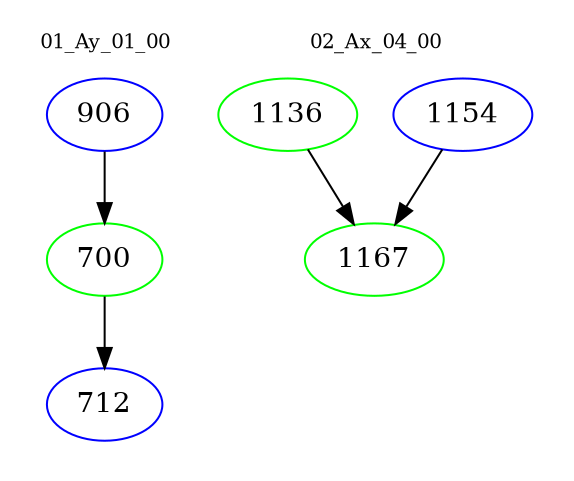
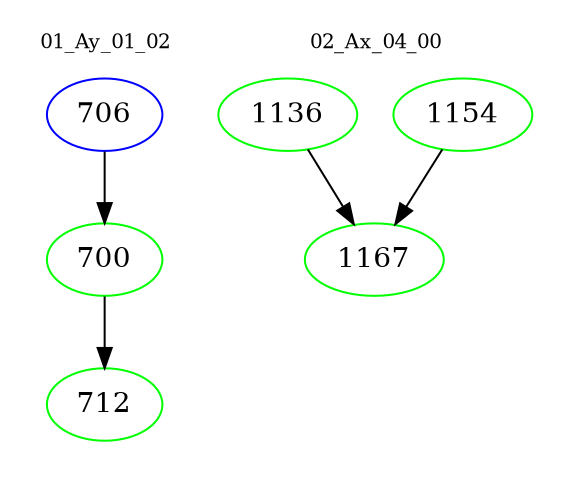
  digraph {
    node [color=green]
    edge [color=black]
-   n1 [color=blue label=906]
+   n1 [color=blue label=706]
    n2 [label=700]
-   n3 [color=blue label=712]
-   n4 [color=blue label=1154]
+   n3 [label=712]
+   n4 [label=1154]
    n5 [label=1136]
    n6 [label=1167]
    subgraph cluster_1 {
      color=white
      fontsize=10
-     label="01_Ay_01_00"
+     label="01_Ay_01_02"
      n1
      n2
      n3
    }
    subgraph cluster_2 {
      color=white
      fontsize=10
      label="02_Ax_04_00"
      n4
      n5
      n6
    }
    n1 -> n2
    n2 -> n3
    n4 -> n6
    n5 -> n6
  }
